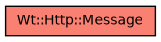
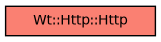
  digraph {
    rankdir=LR
-   n1 [color=black fillcolor=salmon fontname=Helvetica fontsize=10 height=0.2 label="Wt::Http::Message" shape=record style=filled width=0.4]
+   n1 [color=black fillcolor=salmon fontname=Helvetica fontsize=10 height=0.2 label="Wt::Http::Http" shape=record style=filled width=0.4]
  }
